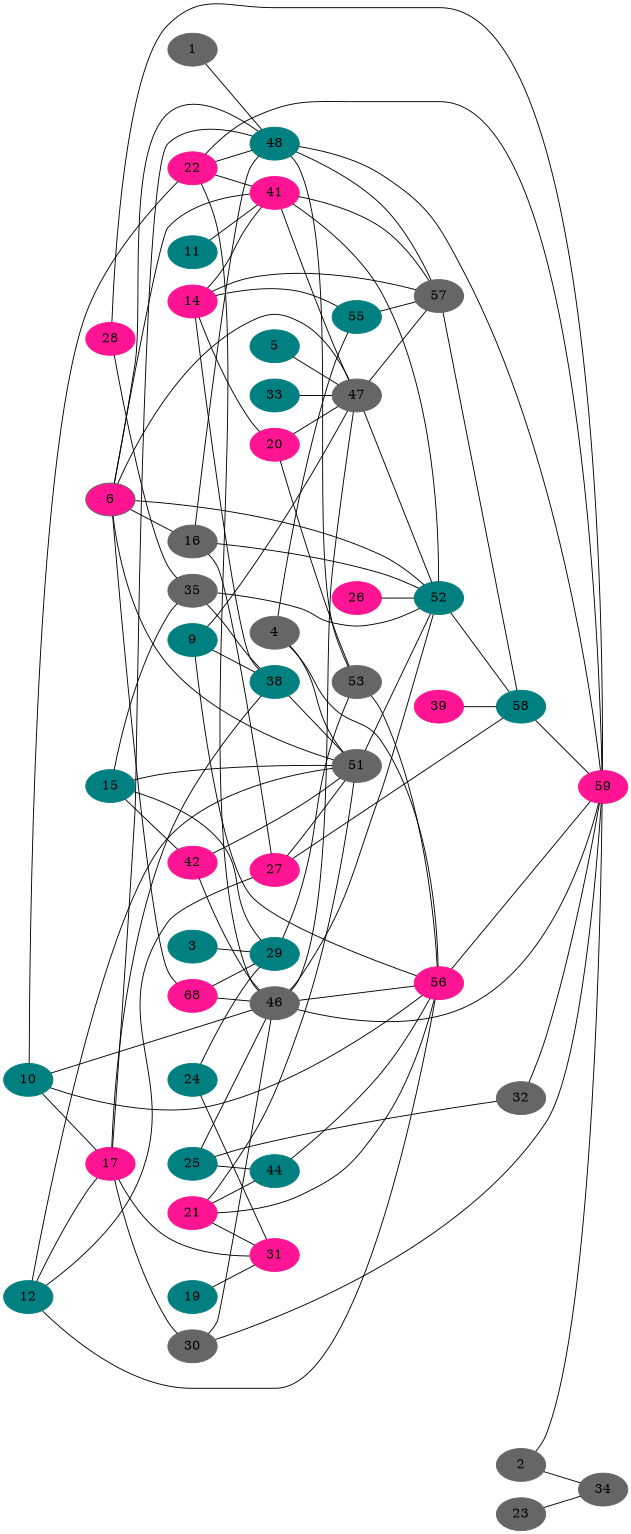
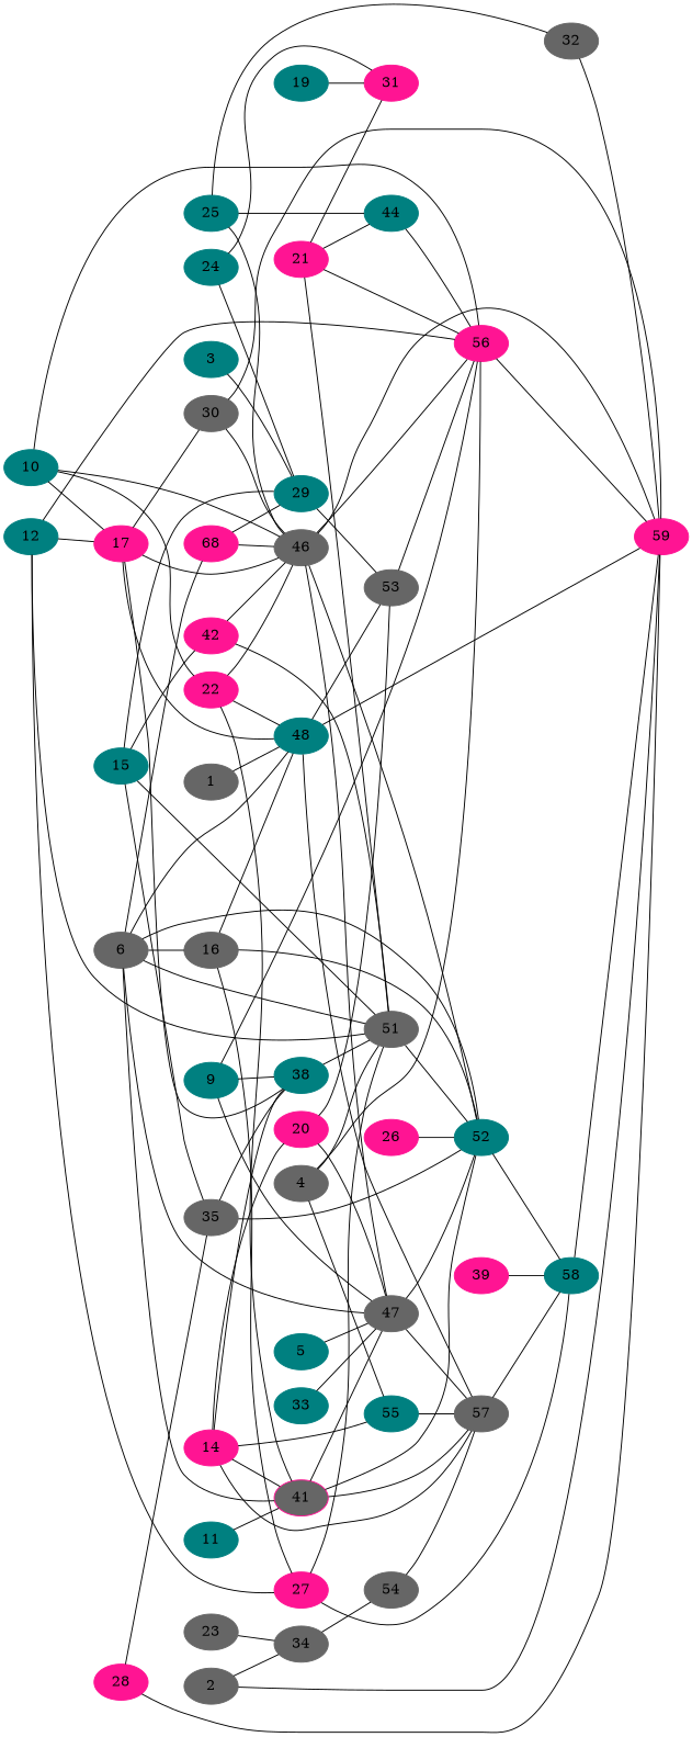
  graph {
    rankdir=LR
    node [color=teal style=filled]
    edge [weight=1.0]
    1 [color=gray40]
    48
    59 [color=deeppink]
    57 [color=gray40]
    53 [color=gray40]
    2 [color=gray40]
    34 [color=gray40]
+   54 [color=gray40]
    3
    29
    4 [color=gray40]
    51 [color=gray40]
    55
    56 [color=deeppink]
    52
    47 [color=gray40]
    5
-   6 [color=gray40 fillcolor=deeppink]
+   6 [color=gray40]
    16 [color=gray40]
    n20 [color=deeppink label=68]
-   41 [color=deeppink]
+   41 [color=deeppink fillcolor=gray40]
    27 [color=deeppink]
    46 [color=gray40]
    58
    10
    22 [color=deeppink]
    17 [color=deeppink]
    9
    38
    30 [color=gray40]
    31 [color=deeppink]
    11
    12
    24
    32 [color=gray40]
    14 [color=deeppink]
    20 [color=deeppink]
    15
    35 [color=gray40]
    42 [color=deeppink]
    26 [color=deeppink]
    19
    21 [color=deeppink]
    44
    23 [color=gray40]
    25
    28 [color=deeppink]
    33
    39 [color=deeppink]
    1 -- 48
    48 -- 59
    48 -- 57
    48 -- 53
    57 -- 58
    53 -- 56
    2 -- 59
    2 -- 34
+   34 -- 54
+   54 -- 57
    3 -- 29
    29 -- 53
    4 -- 51
    4 -- 55
    4 -- 56
    51 -- 52
    55 -- 57
    56 -- 59
    52 -- 58
    47 -- 57
    47 -- 52
    5 -- 47
    6 -- 48
    6 -- 51
    6 -- 52
    6 -- 47
    6 -- 16
    6 -- n20
    6 -- 41
    16 -- 48
    16 -- 52
    16 -- 27
    n20 -- 29
    n20 -- 46
    41 -- 57
    41 -- 52
    41 -- 47
    27 -- 51
    27 -- 58
    46 -- 59
    46 -- 56
    46 -- 52
    46 -- 47
    58 -- 59
    10 -- 56
    10 -- 46
    10 -- 22
    10 -- 17
    22 -- 48 [weight=2.0]
-   22 -- 59 [weight=2.0]
    22 -- 41
    22 -- 46
    17 -- 48
    17 -- 38
    17 -- 30 [weight=2.0]
-   17 -- 31
+   17 -- 46
    9 -- 56
    9 -- 47
    9 -- 38
    38 -- 51
    30 -- 59
    30 -- 46
    11 -- 41
    12 -- 51
    12 -- 56 [weight=3.0]
    12 -- 27
    12 -- 17
    24 -- 29
    24 -- 31
    32 -- 59
    14 -- 57
    14 -- 55 [weight=2.0]
    14 -- 41
    14 -- 38
    14 -- 20
    20 -- 53
    20 -- 47
    15 -- 29
    15 -- 51
    15 -- 35
    15 -- 42
    35 -- 52
    35 -- 38
    42 -- 51
    42 -- 46
    26 -- 52
    19 -- 31
    21 -- 51
    21 -- 56
    21 -- 31
    21 -- 44
    44 -- 56
    23 -- 34
    25 -- 46
    25 -- 32
    25 -- 44
    28 -- 59
    28 -- 35
    33 -- 47
    39 -- 58
  }
